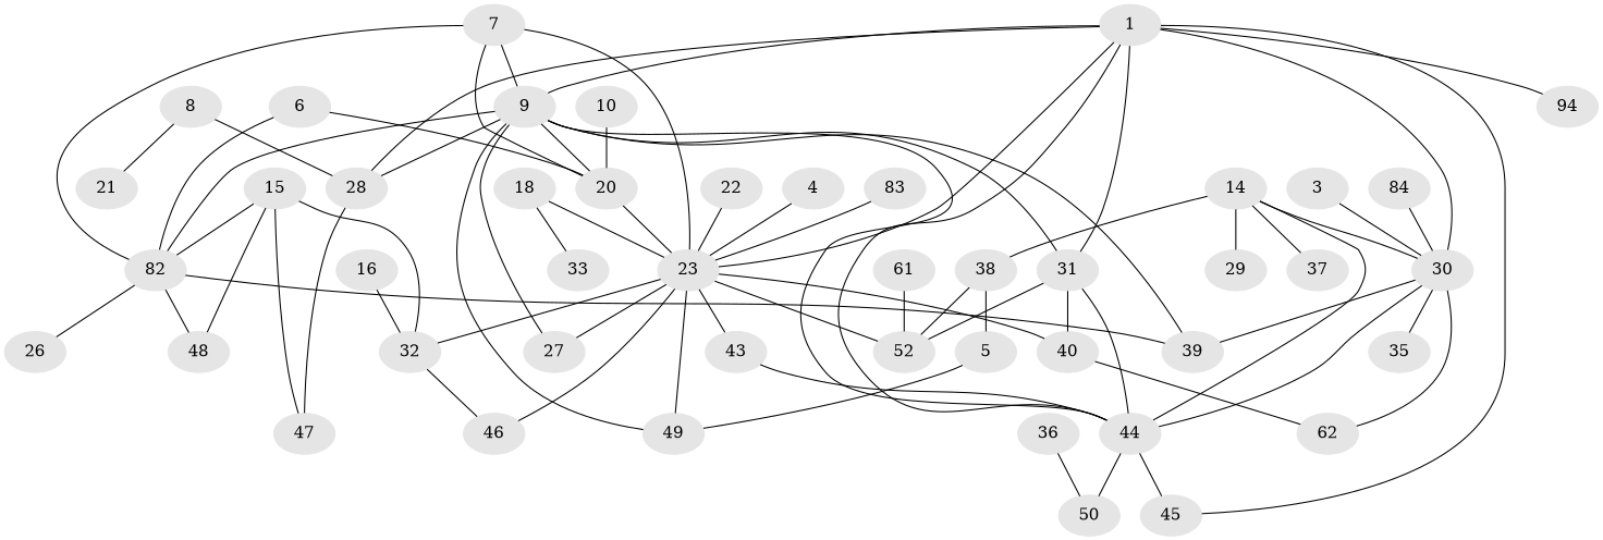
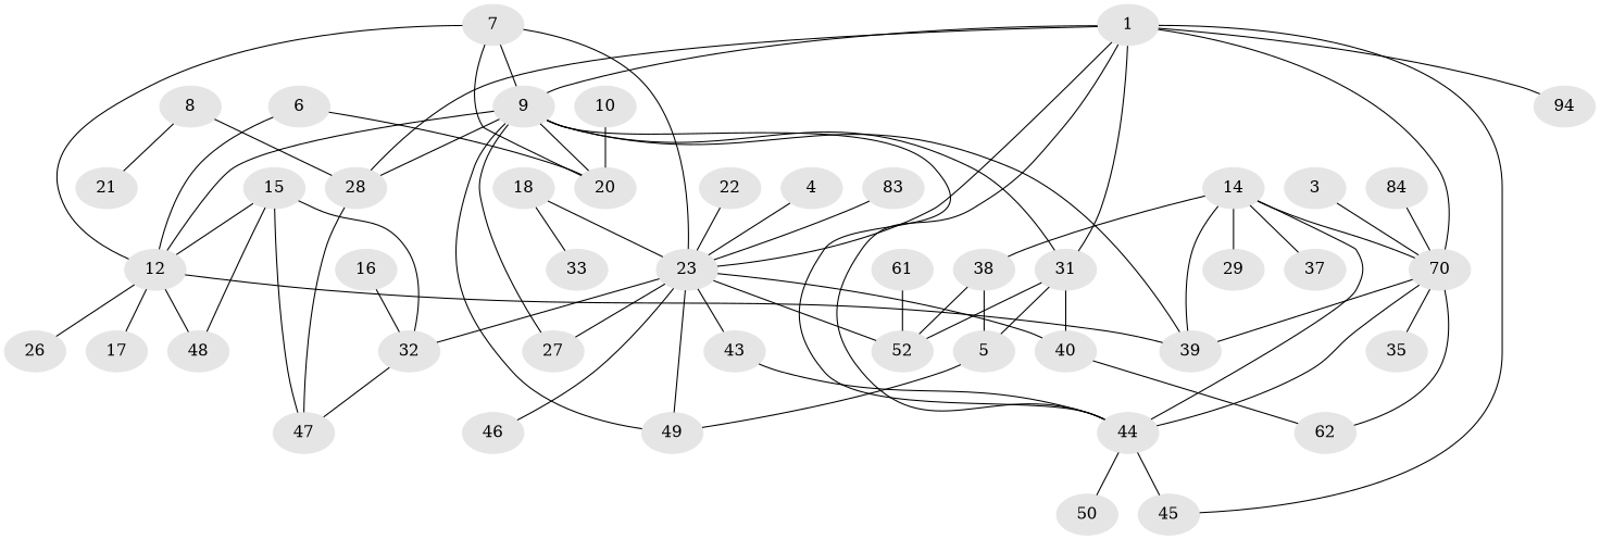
  graph {
    node [color=gray90 style=filled]
    edge [weight=1.0]
    1
    9
    23
    28
-   30
+   30 [label=70]
    31
    n7 [label=94]
    44
    45
    5
    49
-   12 [label=82]
+   12
    20
    27
    39
    32
    40
    46
    n19 [label=52]
    43
    47
    35
    n23 [label=62]
    50
    3
    4
    6
    48
+   17
    26
    7
    8
    21
    10
    n35 [label=83]
    14
    29
    37
    38
    15
    16
    18
    33
    22
    n45 [label=84]
-   36
    n47 [label=61]
    1 -- 9
    1 -- 23
    1 -- 28
    1 -- 30
    1 -- 31
    1 -- n7
    1 -- 44
    1 -- 45
    9 -- 28
    9 -- 31
    9 -- 44
    9 -- 49
    9 -- 12
    9 -- 20
    9 -- 27
    9 -- 39
    23 -- 49
    23 -- 27
    23 -- 32
    23 -- 40
    23 -- 46
    23 -- n19
    23 -- 43
    28 -- 47
    30 -- 44
    30 -- 39
    30 -- 35
    30 -- n23
-   31 -- 44
+   31 -- 5
    31 -- 40
    31 -- n19 [weight=2.0]
    44 -- 45
    44 -- 50
    5 -- 49
    12 -- 39
    12 -- 48
+   12 -- 17
    12 -- 26
-   20 -- 23
-   32 -- 46
+   32 -- 47
    40 -- n23
    43 -- 44
    3 -- 30
    4 -- 23
    6 -- 12
    6 -- 20
    7 -- 9
    7 -- 23
    7 -- 12
    7 -- 20
    8 -- 28
    8 -- 21
    10 -- 20
    n35 -- 23
    14 -- 30
    14 -- 44
+   14 -- 39
    14 -- 29
    14 -- 37
    14 -- 38
    38 -- 5
    38 -- n19
    15 -- 12
    15 -- 32
    15 -- 47
    15 -- 48
    16 -- 32
    18 -- 23
    18 -- 33
    22 -- 23
    n45 -- 30
-   36 -- 50
    n47 -- n19
  }
